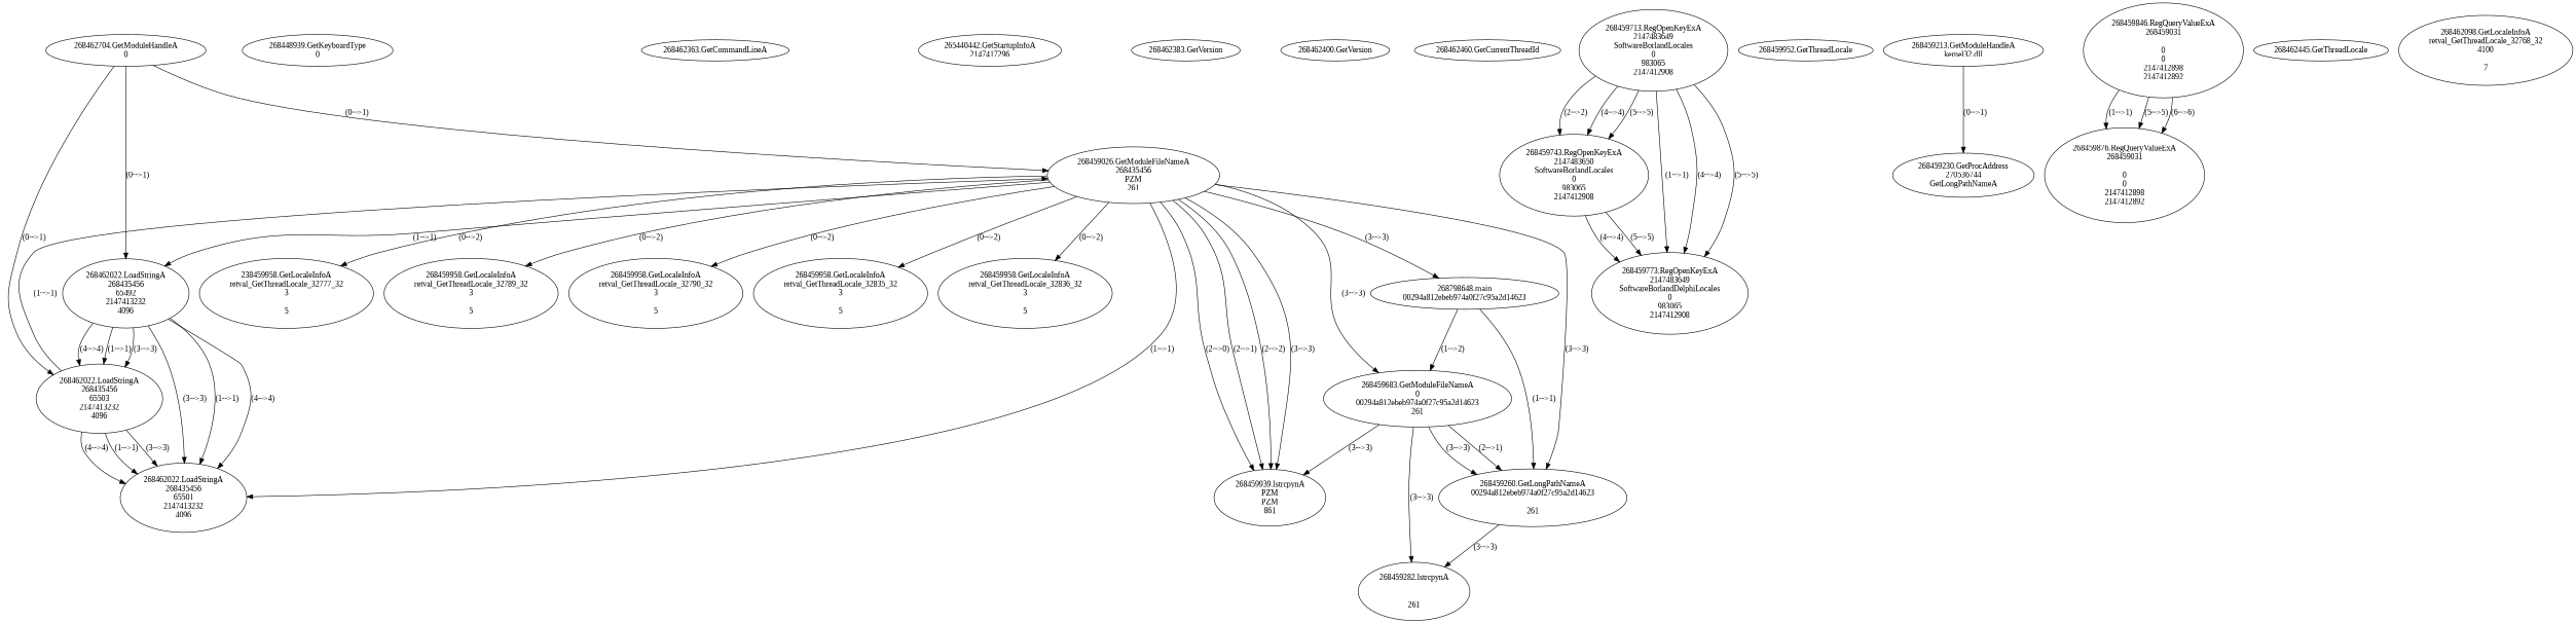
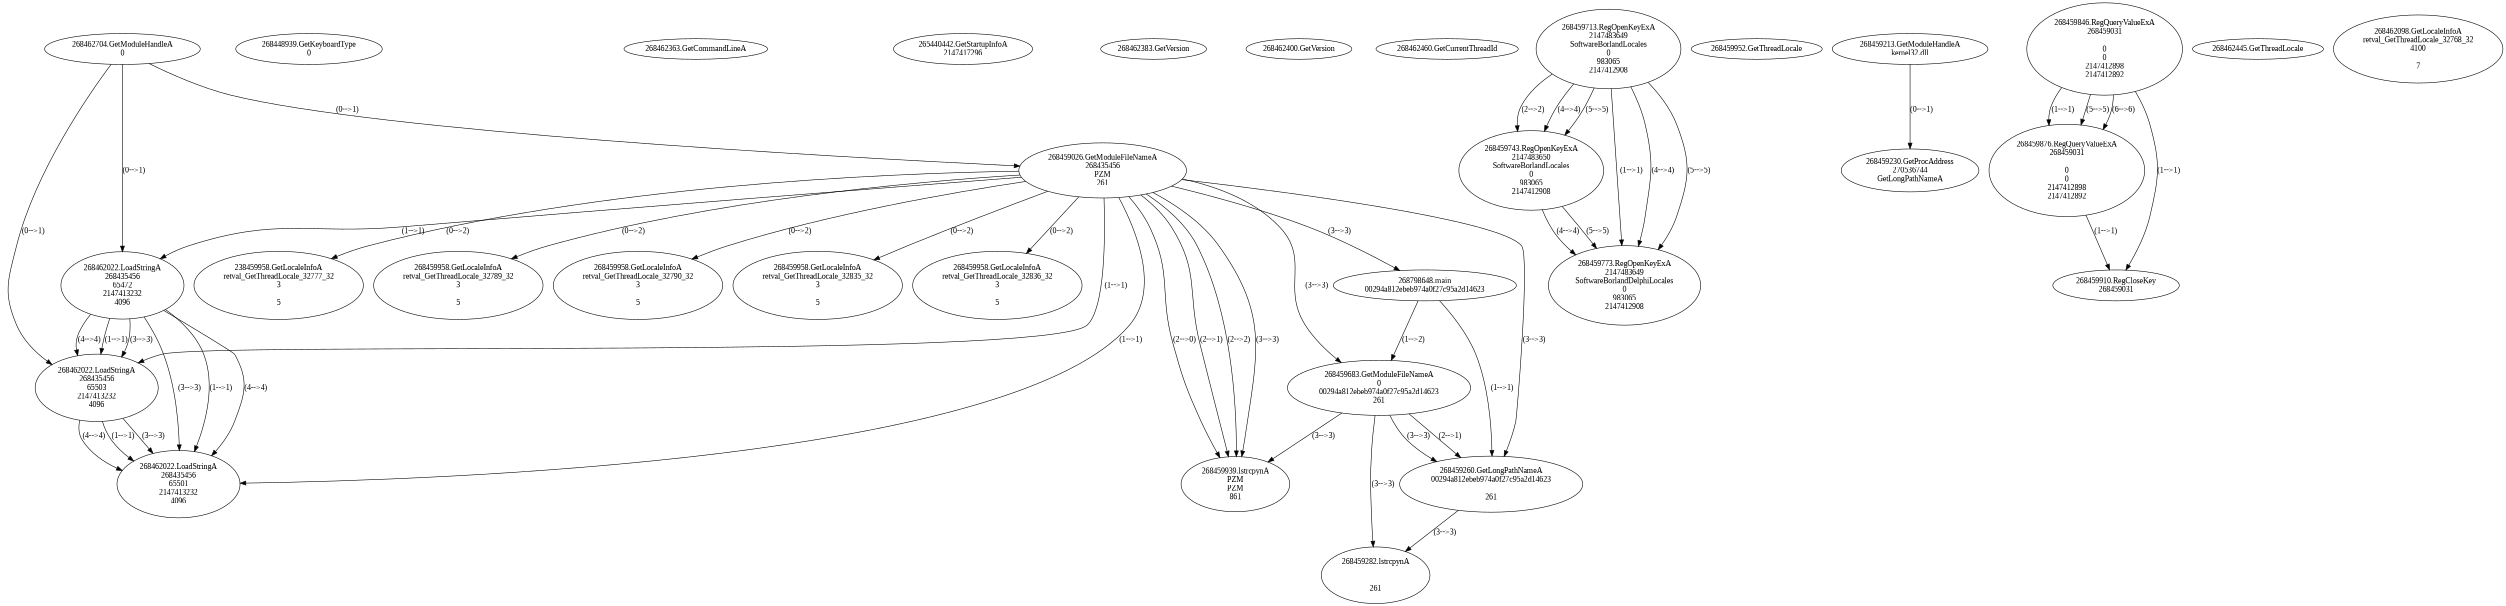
  digraph {
    fontname="Liberation Serif"
    node [fontname="Liberation Serif"]
    edge [fontname="Liberation Serif"]
    n1 [label="268798648.main\n00294a812ebeb974a0f27c95a2d14623"]
    n2 [label="268459683.GetModuleFileNameA\n0\n00294a812ebeb974a0f27c95a2d14623\n261"]
    n3 [label="268459260.GetLongPathNameA\n00294a812ebeb974a0f27c95a2d14623\n\n261"]
    n4 [label="268459939.lstrcpynA\nPZM\nPZM\n861"]
    n5 [label="268459282.lstrcpynA\n\n\n261"]
    n6 [label="268462704.GetModuleHandleA\n0"]
    n7 [label="268459026.GetModuleFileNameA\n268435456\nPZM\n261"]
-   n8 [label="268462022.LoadStringA\n268435456\n65492\n2147413232\n4096"]
+   n8 [label="268462022.LoadStringA\n268435456\n65472\n2147413232\n4096"]
    n9 [label="268462022.LoadStringA\n268435456\n65503\n2147413232\n4096"]
    n10 [label="268462022.LoadStringA\n268435456\n65501\n2147413232\n4096"]
    n11 [label="238459958.GetLocaleInfoA\nretval_GetThreadLocale_32777_32\n3\n\n5"]
    n12 [label="268459958.GetLocaleInfoA\nretval_GetThreadLocale_32789_32\n3\n\n5"]
    n13 [label="268459958.GetLocaleInfoA\nretval_GetThreadLocale_32790_32\n3\n\n5"]
    n14 [label="268459958.GetLocaleInfoA\nretval_GetThreadLocale_32835_32\n3\n\n5"]
    n15 [label="268459958.GetLocaleInfoA\nretval_GetThreadLocale_32836_32\n3\n\n5"]
    n16 [label="268448939.GetKeyboardType\n0"]
    n17 [label="268462363.GetCommandLineA\n"]
    n18 [label="265440442.GetStartupInfoA\n2147417296"]
    n19 [label="268462383.GetVersion\n"]
    n20 [label="268462400.GetVersion\n"]
    n21 [label="268462460.GetCurrentThreadId\n"]
    n22 [label="268459713.RegOpenKeyExA\n2147483649\nSoftware\Borland\Locales\n0\n983065\n2147412908"]
    n23 [label="268459743.RegOpenKeyExA\n2147483650\nSoftware\Borland\Locales\n0\n983065\n2147412908"]
    n24 [label="268459773.RegOpenKeyExA\n2147483649\nSoftware\Borland\Delphi\Locales\n0\n983065\n2147412908"]
    n25 [label="268459952.GetThreadLocale\n"]
    n26 [label="268459213.GetModuleHandleA\nkernel32.dll"]
    n27 [label="268459230.GetProcAddress\n270536744\nGetLongPathNameA"]
    n28 [label="268459846.RegQueryValueExA\n268459031\n\n0\n0\n2147412898\n2147412892"]
    n29 [label="268459876.RegQueryValueExA\n268459031\n\n0\n0\n2147412898\n2147412892"]
+   n30 [label="268459910.RegCloseKey\n268459031"]
    n31 [label="268462445.GetThreadLocale\n"]
    n32 [label="268462098.GetLocaleInfoA\nretval_GetThreadLocale_32768_32\n4100\n\n7"]
    n1 -> n2 [label="(1-->2)"]
    n1 -> n3 [label="(1-->1)"]
    n2 -> n3 [label="(2-->1)"]
    n2 -> n3 [label="(3-->3)"]
    n2 -> n4 [label="(3-->3)"]
    n2 -> n5 [label="(3-->3)"]
    n3 -> n5 [label="(3-->3)"]
    n6 -> n7 [label="(0-->1)"]
    n6 -> n8 [label="(0-->1)"]
    n6 -> n9 [label="(0-->1)"]
    n7 -> n1 [label="(3-->3)"]
    n7 -> n2 [label="(3-->3)"]
    n7 -> n3 [label="(3-->3)"]
    n7 -> n4 [label="(2-->1)"]
    n7 -> n4 [label="(2-->2)"]
    n7 -> n4 [label="(3-->3)"]
    n7 -> n4 [label="(2-->0)"]
    n7 -> n8 [label="(1-->1)"]
-   n9 -> n7 [label="(1-->1)"]
+   n7 -> n9 [label="(1-->1)"]
    n7 -> n10 [label="(1-->1)"]
    n7 -> n11 [label="(0-->2)"]
    n7 -> n12 [label="(0-->2)"]
    n7 -> n13 [label="(0-->2)"]
    n7 -> n14 [label="(0-->2)"]
    n7 -> n15 [label="(0-->2)"]
    n8 -> n9 [label="(1-->1)"]
    n8 -> n9 [label="(3-->3)"]
    n8 -> n9 [label="(4-->4)"]
    n8 -> n10 [label="(1-->1)"]
    n8 -> n10 [label="(3-->3)"]
    n8 -> n10 [label="(4-->4)"]
    n9 -> n10 [label="(1-->1)"]
    n9 -> n10 [label="(3-->3)"]
    n9 -> n10 [label="(4-->4)"]
    n22 -> n23 [label="(2-->2)"]
    n22 -> n23 [label="(4-->4)"]
    n22 -> n23 [label="(5-->5)"]
    n22 -> n24 [label="(1-->1)"]
    n22 -> n24 [label="(4-->4)"]
    n22 -> n24 [label="(5-->5)"]
    n23 -> n24 [label="(4-->4)"]
    n23 -> n24 [label="(5-->5)"]
    n26 -> n27 [label="(0-->1)"]
    n28 -> n29 [label="(1-->1)"]
    n28 -> n29 [label="(5-->5)"]
    n28 -> n29 [label="(6-->6)"]
+   n28 -> n30 [label="(1-->1)"]
+   n29 -> n30 [label="(1-->1)"]
  }
